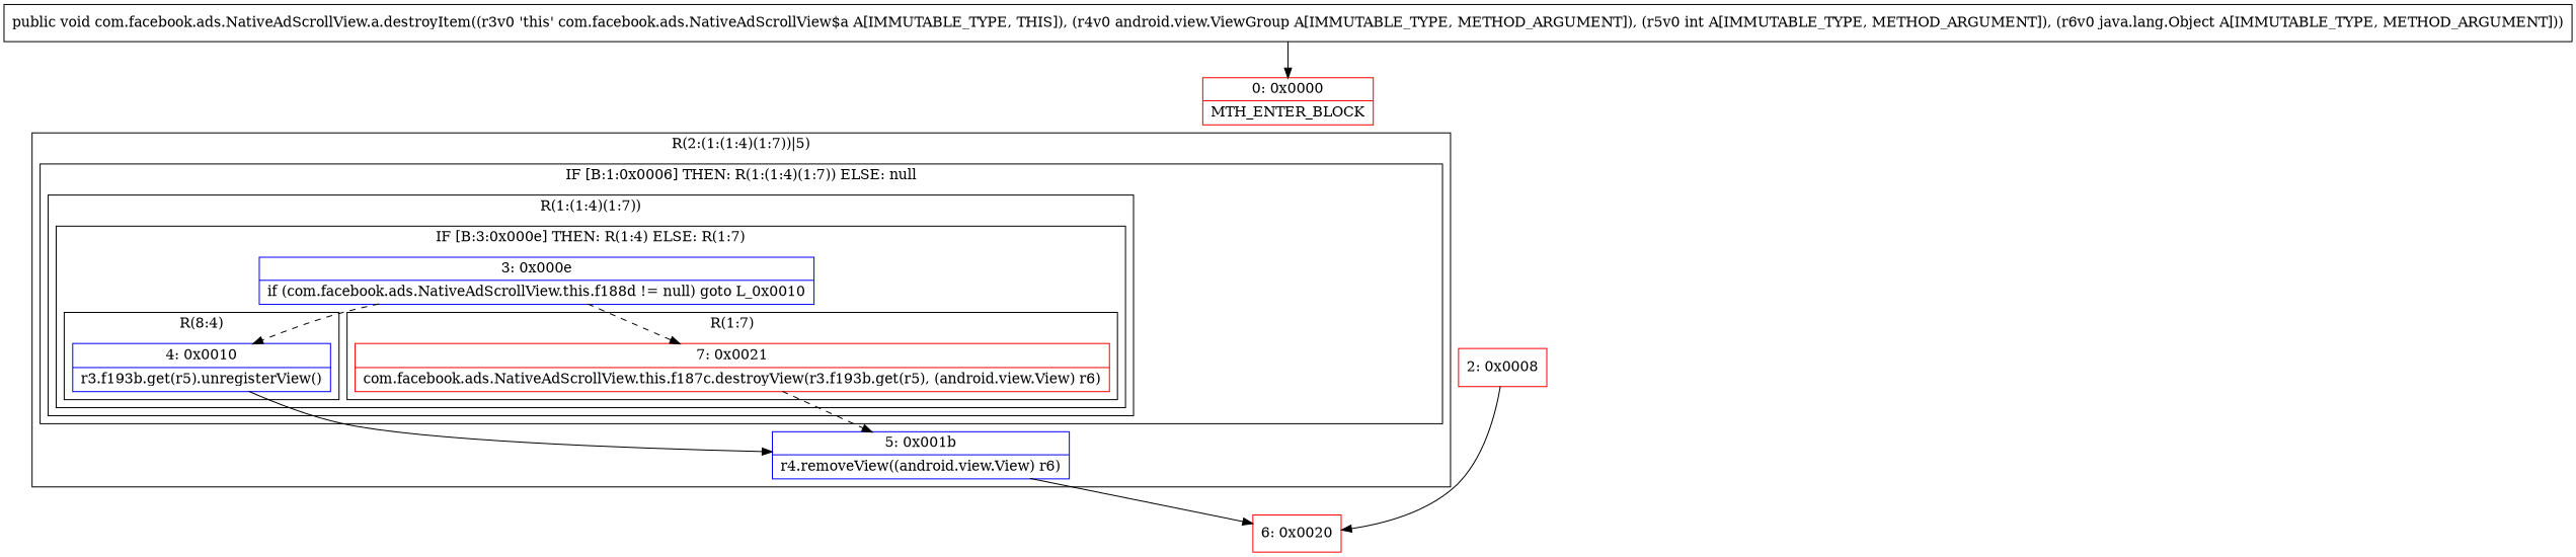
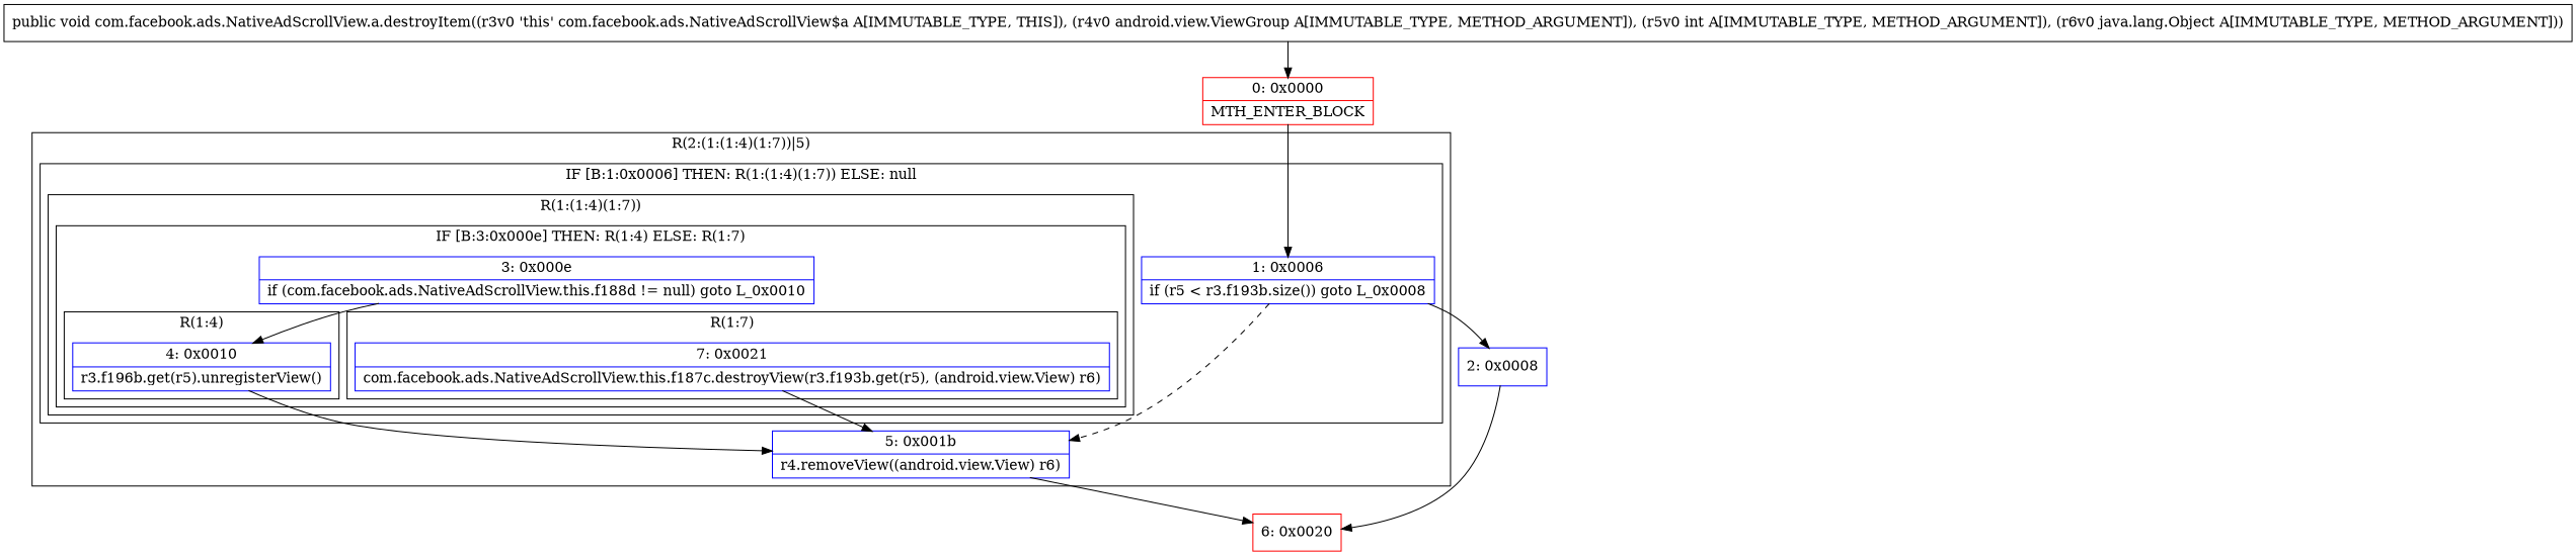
  digraph {
    node [color=blue shape=record]
-   n1 [label="{4\:\ 0x0010|r3.f193b.get(r5).unregisterView()\l}"]
-   n2 [color=red label="{7\:\ 0x0021|com.facebook.ads.NativeAdScrollView.this.f187c.destroyView(r3.f193b.get(r5), (android.view.View) r6)\l}"]
+   n1 [label="{4\:\ 0x0010|r3.f196b.get(r5).unregisterView()\l}"]
+   n2 [label="{7\:\ 0x0021|com.facebook.ads.NativeAdScrollView.this.f187c.destroyView(r3.f193b.get(r5), (android.view.View) r6)\l}"]
    n3 [label="{3\:\ 0x000e|if (com.facebook.ads.NativeAdScrollView.this.f188d != null) goto L_0x0010\l}"]
+   n4 [label="{1\:\ 0x0006|if (r5 \< r3.f193b.size()) goto L_0x0008\l}"]
    n5 [label="{5\:\ 0x001b|r4.removeView((android.view.View) r6)\l}"]
-   n6 [color=red label="{2\:\ 0x0008}"]
+   n6 [label="{2\:\ 0x0008}"]
    n7 [color=red label="{6\:\ 0x0020}"]
    n8 [color=red label="{0\:\ 0x0000|MTH_ENTER_BLOCK\l}"]
    n9 [label="{public void com.facebook.ads.NativeAdScrollView.a.destroyItem((r3v0 'this' com.facebook.ads.NativeAdScrollView$a A[IMMUTABLE_TYPE, THIS]), (r4v0 android.view.ViewGroup A[IMMUTABLE_TYPE, METHOD_ARGUMENT]), (r5v0 int A[IMMUTABLE_TYPE, METHOD_ARGUMENT]), (r6v0 java.lang.Object A[IMMUTABLE_TYPE, METHOD_ARGUMENT])) }" color=""]
    subgraph cluster_1 {
      label="R(2:(1:(1:4)(1:7))|5)"
      n5
      subgraph cluster_2 {
        label="IF [B:1:0x0006] THEN: R(1:(1:4)(1:7)) ELSE: null"
+       n4
        subgraph cluster_3 {
          label="R(1:(1:4)(1:7))"
          subgraph cluster_4 {
            label="IF [B:3:0x000e] THEN: R(1:4) ELSE: R(1:7)"
            n3
            subgraph cluster_5 {
-             label="R(8:4)"
+             label="R(1:4)"
              n1
            }
            subgraph cluster_6 {
              label="R(1:7)"
              n2
            }
          }
        }
      }
    }
    n1 -> n5
-   n2 -> n5 [style=dashed]
-   n3 -> n1 [style=dashed]
-   n3 -> n2 [style=dashed]
+   n2 -> n5
+   n3 -> n1
+   n4 -> n5 [style=dashed]
+   n4 -> n6
    n5 -> n7
    n6 -> n7
+   n8 -> n4
    n9 -> n8
  }
